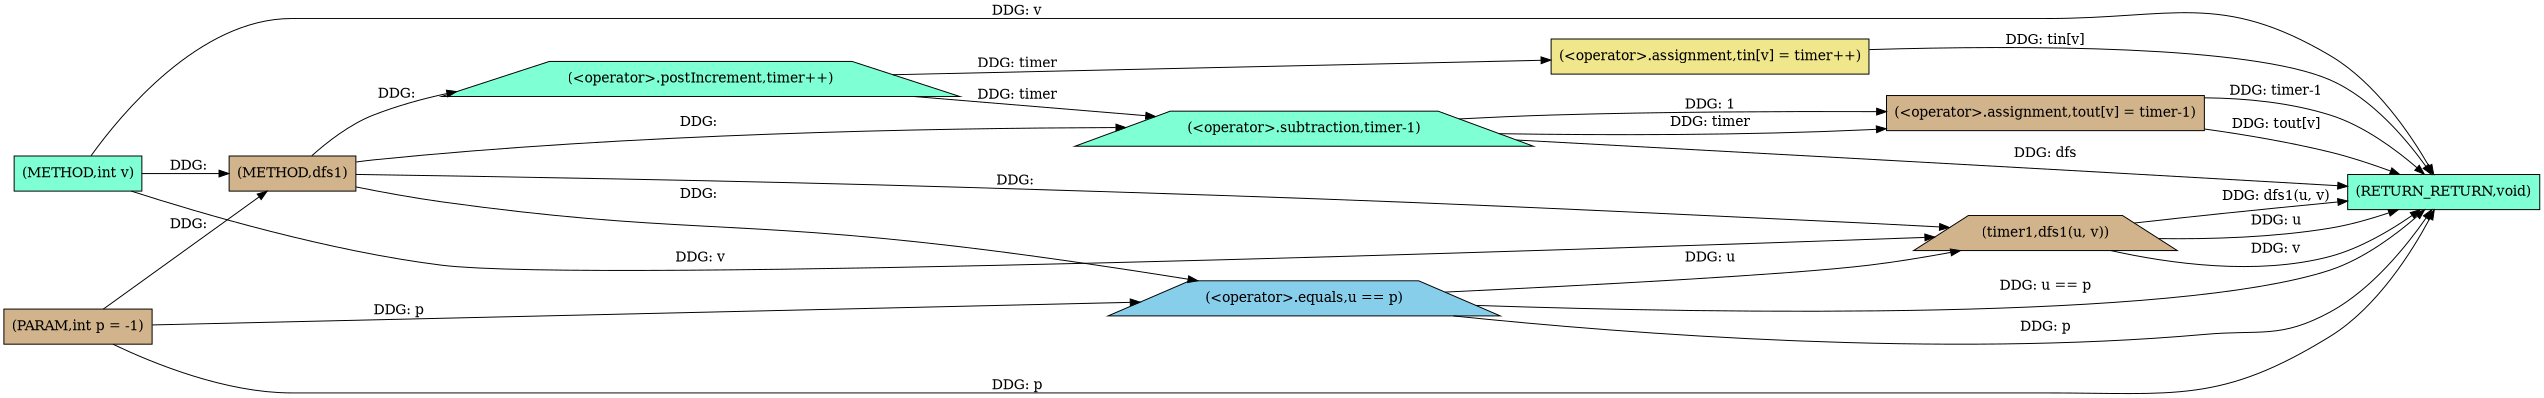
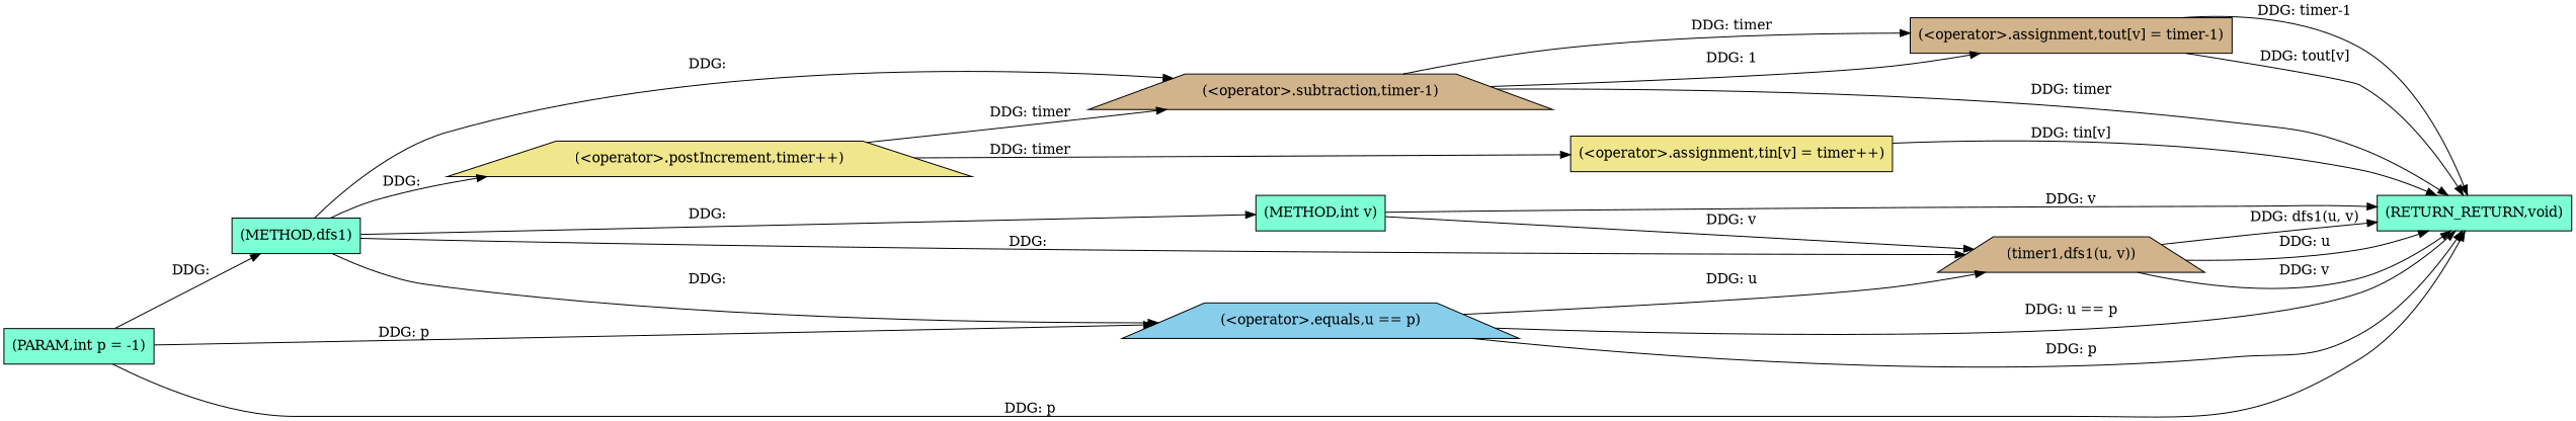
  digraph {
    rankdir=LR
    node [fillcolor=aquamarine shape=box style=filled]
-   n1 [fillcolor=tan label="(METHOD,dfs1)"]
+   n1 [label="(METHOD,dfs1)"]
    n2 [label="(METHOD,int v)"]
    n3 [fillcolor=tan label="(timer1,dfs1(u, v))" shape=trapezium]
-   n4 [label="(<operator>.postIncrement,timer++)" shape=trapezium]
+   n4 [fillcolor=khaki label="(<operator>.postIncrement,timer++)" shape=trapezium]
    n5 [fillcolor=skyblue label="(<operator>.equals,u == p)" shape=trapezium]
-   n6 [label="(<operator>.subtraction,timer-1)" shape=trapezium]
+   n6 [fillcolor=tan label="(<operator>.subtraction,timer-1)" shape=trapezium]
    n7 [label="(RETURN_RETURN,void)"]
-   n8 [fillcolor=tan label="(PARAM,int p = -1)"]
+   n8 [label="(PARAM,int p = -1)"]
    n9 [fillcolor=khaki label="(<operator>.assignment,tin[v] = timer++)"]
    n10 [fillcolor=tan label="(<operator>.assignment,tout[v] = timer-1)"]
-   n2 -> n1 [label="DDG: "]
+   n1 -> n2 [label="DDG: "]
    n1 -> n3 [label="DDG: "]
    n1 -> n4 [label="DDG: "]
    n1 -> n5 [label="DDG: "]
    n1 -> n6 [label="DDG: "]
    n2 -> n3 [label="DDG: v"]
    n2 -> n7 [label="DDG: v"]
    n3 -> n7 [label="DDG: u"]
    n3 -> n7 [label="DDG: v"]
    n3 -> n7 [label="DDG: dfs1(u, v)"]
    n4 -> n6 [label="DDG: timer"]
    n4 -> n9 [label="DDG: timer"]
    n5 -> n3 [label="DDG: u"]
    n5 -> n7 [label="DDG: p"]
    n5 -> n7 [label="DDG: u == p"]
-   n6 -> n7 [label="DDG: dfs"]
+   n6 -> n7 [label="DDG: timer"]
    n6 -> n10 [label="DDG: timer"]
    n6 -> n10 [label="DDG: 1"]
    n8 -> n1 [label="DDG: "]
    n8 -> n5 [label="DDG: p"]
    n8 -> n7 [label="DDG: p"]
    n9 -> n7 [label="DDG: tin[v]"]
    n10 -> n7 [label="DDG: tout[v]"]
    n10 -> n7 [label="DDG: timer-1"]
  }
